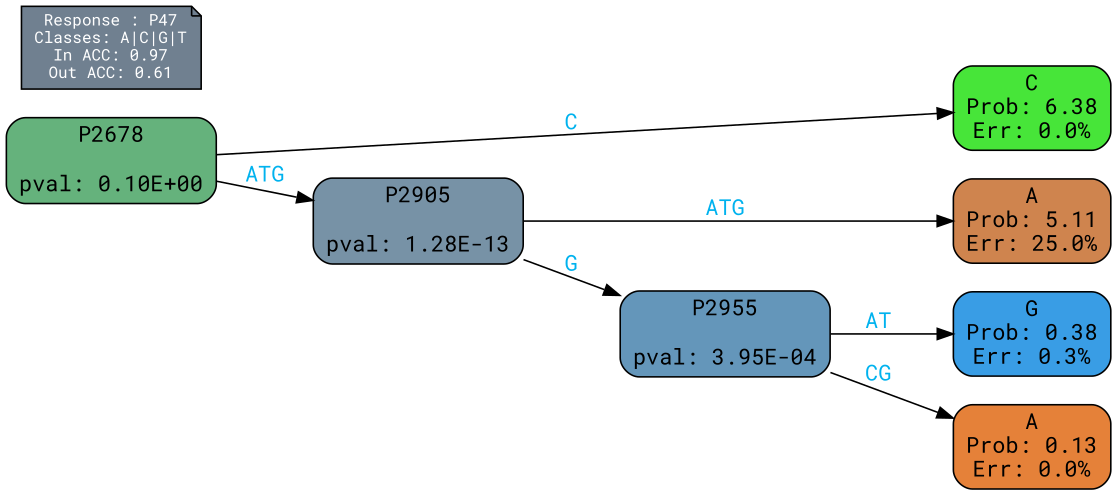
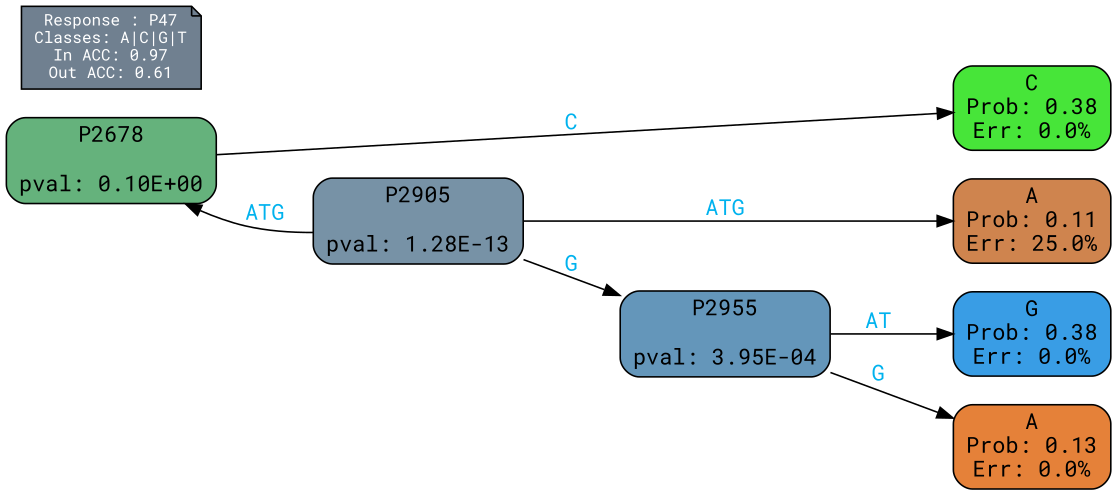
  digraph {
    fontname="Roboto Mono"
    rankdir=LR
    ranksep=equally
    splines=polylines
    node [color=black fontname="Roboto Mono" shape=box style="filled, rounded"]
    edge [fontcolor=deepskyblue2 fontname="Roboto Mono"]
-   n1 [fillcolor="#cf844e" label="A\nProb: 5.11\nErr: 25.0%"]
-   n2 [fillcolor="#399de5" label="G\nProb: 0.38\nErr: 0.3%"]
+   n1 [fillcolor="#cf844e" label="A\nProb: 0.11\nErr: 25.0%"]
+   n2 [fillcolor="#399de5" label="G\nProb: 0.38\nErr: 0.0%"]
    n3 [fillcolor="#e58139" label="A\nProb: 0.13\nErr: 0.0%"]
-   n4 [fillcolor="#47e539" label="C\nProb: 6.38\nErr: 0.0%"]
+   n4 [fillcolor="#47e539" label="C\nProb: 0.38\nErr: 0.0%"]
    n5 [align=left fillcolor=slategray fontcolor=white fontsize=10 label="Response : P47\nClasses: A|C|G|T\nIn ACC: 0.97\nOut ACC: 0.61\n" shape=note style=filled]
    n6 [fillcolor="#65b27c" label="P2678\n\npval: 0.10E+00"]
    n7 [fillcolor="#7792a6" label="P2905\n\npval: 1.28E-13"]
    n8 [fillcolor="#6496ba" label="P2955\n\npval: 3.95E-04"]
    subgraph sub_1 {
      rank=same
      n1
      n2
      n3
      n4
    }
    subgraph sub_2 {
      rank=same
      n5
      n6
    }
    n6 -> n4 [label=C]
-   n6 -> n7 [label=ATG]
+   n7 -> n6 [label=ATG]
    n7 -> n1 [label=ATG]
    n7 -> n8 [label=G]
    n8 -> n2 [label=AT]
-   n8 -> n3 [label=CG]
+   n8 -> n3 [label=G]
  }
